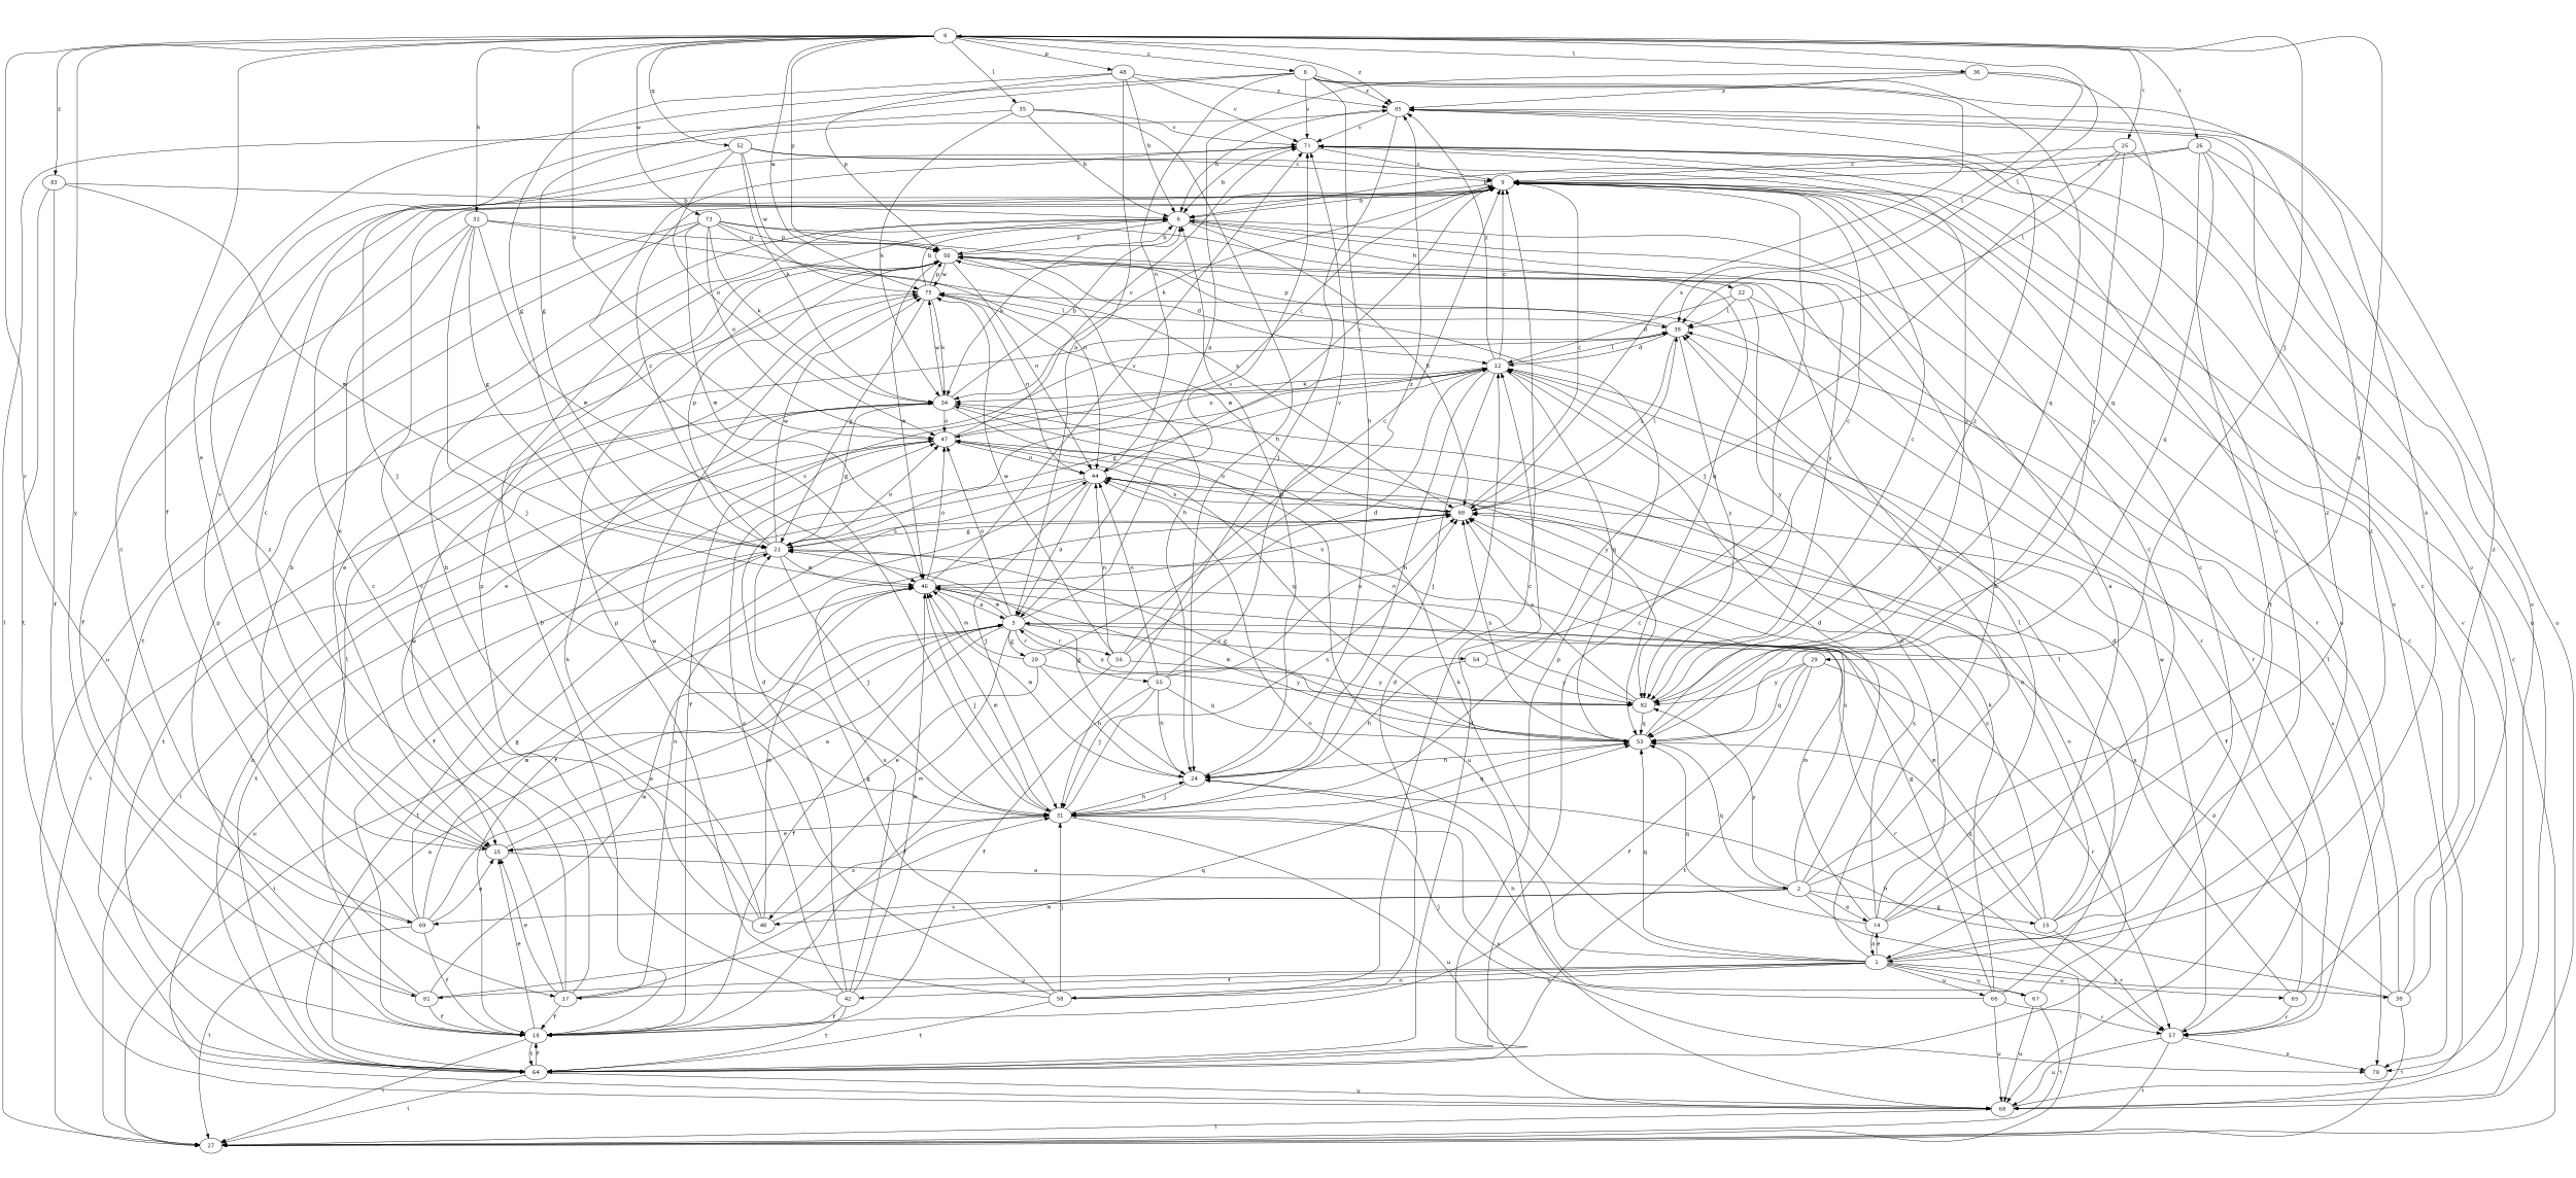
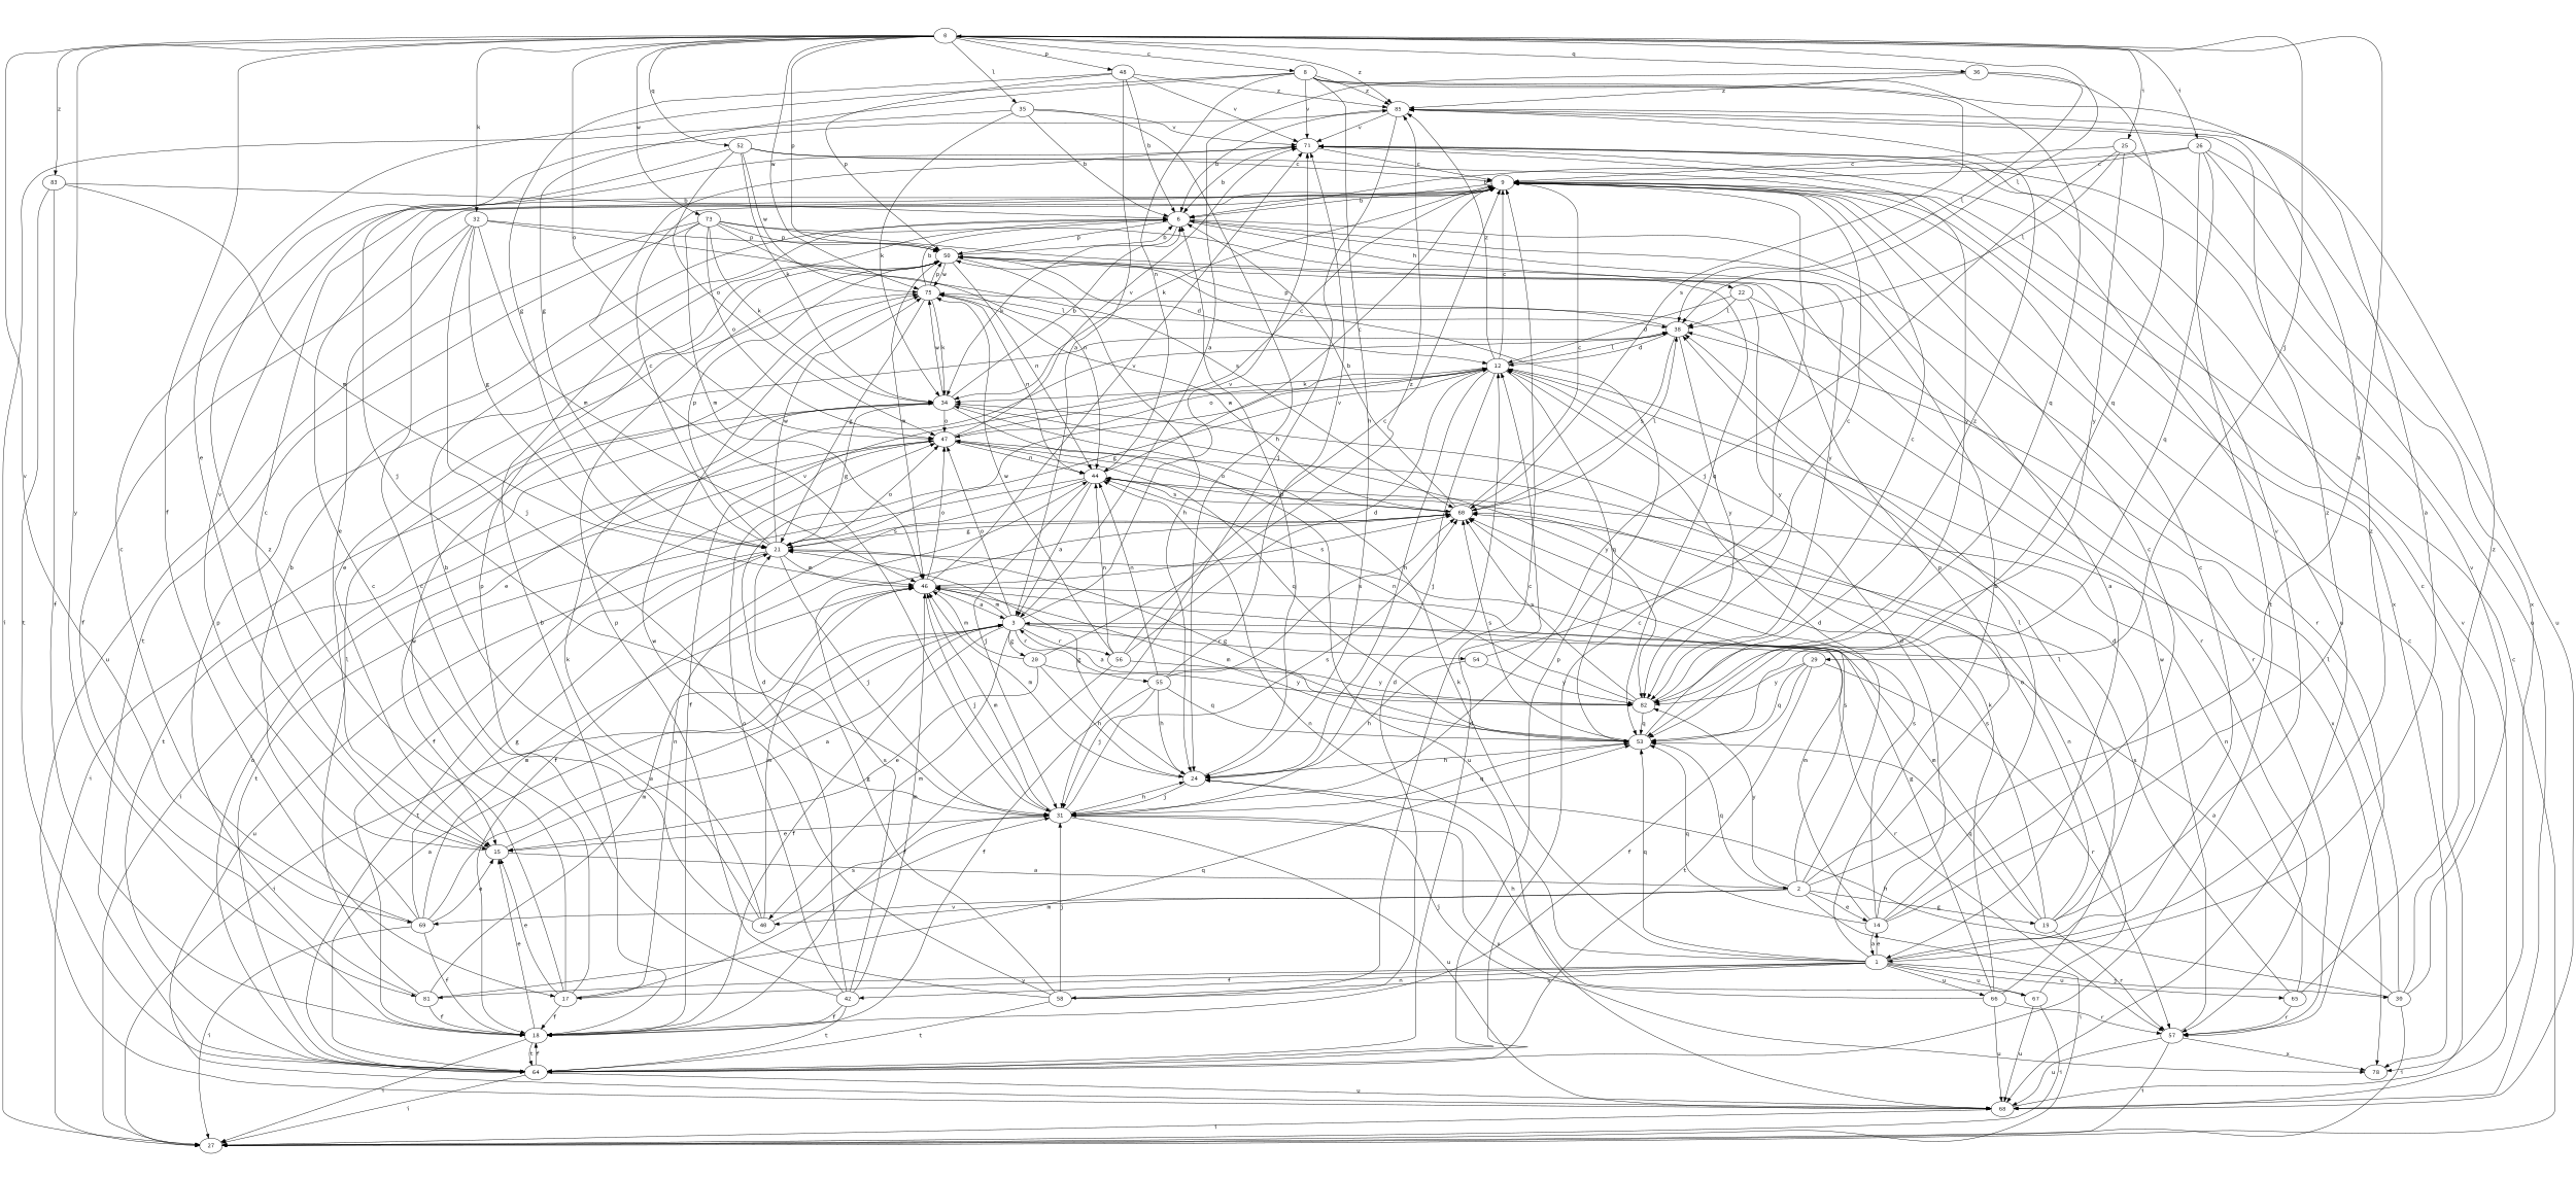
  strict digraph {
    fontname="Source Code Pro"
    node [fontname="Source Code Pro"]
    edge [fontname="Source Code Pro"]
    0
    8
    17
    25
    26
    29
    32
    35
    36
    38
    47
    48
    50
    52
    69
    73
    75
    81
    83
    85
    1
    44
    53
    60
    71
    15
    21
    24
    9
    18
    31
    82
    68
    6
    78
    64
    57
    n38 [label=46]
    34
    27
    3
    12
    14
    30
    42
    58
    65
    66
    67
    22
    2
    19
    40
    20
    54
    55
    56
    0 -> 8 [label=c]
    0 -> 17 [label=f]
    0 -> 25 [label=i]
    0 -> 26 [label=i]
    0 -> 29 [label=j]
    0 -> 32 [label=k]
    0 -> 35 [label=l]
-   0 -> 36 [label=l]
+   0 -> 36 [label=q]
    0 -> 38 [label=l]
    0 -> 47 [label=o]
    0 -> 48 [label=p]
    0 -> 50 [label=p]
    0 -> 52 [label=q]
    0 -> 69 [label=v]
    0 -> 73 [label=w]
    0 -> 75 [label=w]
    0 -> 81 [label=y]
    0 -> 83 [label=z]
    0 -> 85 [label=z]
    8 -> 85 [label=z]
    8 -> 1 [label=a]
    8 -> 44 [label=n]
    8 -> 53 [label=q]
    8 -> 60 [label=s]
    8 -> 71 [label=v]
    8 -> 15 [label=e]
    8 -> 21 [label=g]
    8 -> 24 [label=h]
    17 -> 75 [label=w]
    17 -> 85 [label=z]
    17 -> 44 [label=n]
    17 -> 15 [label=e]
    17 -> 9 [label=c]
    17 -> 18 [label=f]
    17 -> 31 [label=j]
    25 -> 38 [label=l]
    25 -> 9 [label=c]
    25 -> 31 [label=j]
    25 -> 82 [label=y]
    25 -> 68 [label=u]
    26 -> 53 [label=q]
    26 -> 9 [label=c]
    26 -> 68 [label=u]
    26 -> 6 [label=b]
    26 -> 78 [label=x]
    26 -> 64 [label=t]
    29 -> 53 [label=q]
    29 -> 18 [label=f]
    29 -> 82 [label=y]
    29 -> 64 [label=t]
    29 -> 57 [label=r]
    32 -> 50 [label=p]
    32 -> 60 [label=s]
    32 -> 15 [label=e]
    32 -> 21 [label=g]
    32 -> 18 [label=f]
    32 -> 31 [label=j]
    32 -> n38 [label=m]
    35 -> 71 [label=v]
    35 -> 24 [label=h]
    35 -> 6 [label=b]
    35 -> 34 [label=k]
    35 -> 27 [label=i]
    36 -> 38 [label=l]
    36 -> 85 [label=z]
    36 -> 53 [label=q]
    36 -> 3 [label=a]
    38 -> 50 [label=p]
    38 -> 60 [label=s]
    38 -> 15 [label=e]
    38 -> 82 [label=y]
    38 -> 12 [label=d]
    47 -> 44 [label=n]
    47 -> 53 [label=q]
    47 -> 71 [label=v]
    47 -> 9 [label=c]
    47 -> 18 [label=f]
    47 -> 27 [label=i]
    48 -> 50 [label=p]
    48 -> 85 [label=z]
    48 -> 71 [label=v]
    48 -> 21 [label=g]
    48 -> 6 [label=b]
    48 -> 3 [label=a]
    50 -> 75 [label=w]
    50 -> 44 [label=n]
    50 -> 24 [label=h]
    50 -> 6 [label=b]
    50 -> 57 [label=r]
    50 -> n38 [label=m]
    50 -> 12 [label=d]
    52 -> 47 [label=o]
    52 -> 75 [label=w]
    52 -> 9 [label=c]
    52 -> 31 [label=j]
    52 -> 78 [label=x]
    52 -> 34 [label=k]
    69 -> 15 [label=e]
    69 -> 21 [label=g]
    69 -> 9 [label=c]
    69 -> 18 [label=f]
    69 -> 6 [label=b]
    69 -> n38 [label=m]
    69 -> 27 [label=i]
    69 -> 3 [label=a]
    73 -> 47 [label=o]
    73 -> 50 [label=p]
    73 -> 44 [label=n]
    73 -> 53 [label=q]
    73 -> 82 [label=y]
    73 -> 68 [label=u]
    73 -> 64 [label=t]
    73 -> n38 [label=m]
    73 -> 34 [label=k]
    75 -> 38 [label=l]
    75 -> 50 [label=p]
    75 -> 44 [label=n]
    75 -> 15 [label=e]
    75 -> 21 [label=g]
    75 -> 6 [label=b]
    75 -> 34 [label=k]
    81 -> 38 [label=l]
    81 -> 50 [label=p]
    81 -> 53 [label=q]
    81 -> 18 [label=f]
    81 -> n38 [label=m]
    83 -> 18 [label=f]
    83 -> 6 [label=b]
    83 -> 64 [label=t]
    83 -> n38 [label=m]
    85 -> 71 [label=v]
    85 -> 31 [label=j]
    85 -> 6 [label=b]
    1 -> 17 [label=f]
    1 -> 81 [label=y]
    1 -> 85 [label=z]
    1 -> 44 [label=n]
    1 -> 53 [label=q]
    1 -> 9 [label=c]
    1 -> 6 [label=b]
    1 -> 34 [label=k]
    1 -> 14 [label=e]
    1 -> 30 [label=j]
    1 -> 42 [label=n]
    1 -> 58 [label=s]
    1 -> 65 [label=u]
    1 -> 66 [label=u]
    1 -> 67 [label=u]
    44 -> 60 [label=s]
    44 -> 9 [label=c]
    44 -> 18 [label=f]
    44 -> 31 [label=j]
    44 -> 64 [label=t]
    44 -> 3 [label=a]
    53 -> 85 [label=z]
    53 -> 60 [label=s]
    53 -> 21 [label=g]
    53 -> 24 [label=h]
    53 -> n38 [label=m]
    60 -> 38 [label=l]
    60 -> 47 [label=o]
    60 -> 75 [label=w]
    60 -> 21 [label=g]
    60 -> 9 [label=c]
-   6 -> 60 [label=b]
+   60 -> 6 [label=b]
    71 -> 9 [label=c]
    71 -> 82 [label=y]
    71 -> 68 [label=u]
    71 -> 6 [label=b]
    15 -> 71 [label=v]
    15 -> 9 [label=c]
    15 -> 3 [label=a]
    15 -> 2 [label=a]
    21 -> 47 [label=o]
    21 -> 50 [label=p]
    21 -> 75 [label=w]
    21 -> 60 [label=s]
    21 -> 9 [label=c]
    21 -> 31 [label=j]
    21 -> 68 [label=u]
    21 -> 64 [label=t]
    21 -> n38 [label=m]
    24 -> 21 [label=g]
    24 -> 31 [label=j]
    24 -> 6 [label=b]
    24 -> n38 [label=m]
    9 -> 6 [label=b]
    9 -> 34 [label=k]
    18 -> 15 [label=e]
    18 -> 6 [label=b]
    18 -> 64 [label=t]
    18 -> 27 [label=i]
    31 -> 53 [label=q]
    31 -> 60 [label=s]
    31 -> 71 [label=v]
    31 -> 15 [label=e]
    31 -> 24 [label=h]
    31 -> 68 [label=u]
    31 -> 78 [label=x]
    31 -> n38 [label=m]
    82 -> 44 [label=n]
    82 -> 53 [label=q]
    82 -> 60 [label=s]
    82 -> 9 [label=c]
    82 -> 3 [label=a]
    68 -> 71 [label=v]
    68 -> 9 [label=c]
    68 -> 27 [label=i]
    6 -> 50 [label=p]
    6 -> 1 [label=a]
    6 -> 57 [label=r]
    6 -> 34 [label=k]
    6 -> 22 [label=h]
    64 -> 47 [label=o]
    64 -> 50 [label=p]
    64 -> 9 [label=c]
    64 -> 18 [label=f]
    64 -> 68 [label=u]
    64 -> 27 [label=i]
    64 -> 3 [label=a]
    64 -> 12 [label=d]
    57 -> 75 [label=w]
    57 -> 68 [label=u]
    57 -> 78 [label=x]
    57 -> 27 [label=i]
    n38 -> 47 [label=o]
    n38 -> 60 [label=s]
    n38 -> 71 [label=v]
    n38 -> 31 [label=j]
    n38 -> 3 [label=a]
    34 -> 47 [label=o]
    34 -> 75 [label=w]
    34 -> 21 [label=g]
    34 -> 82 [label=y]
    34 -> 68 [label=u]
    34 -> 6 [label=b]
    34 -> 64 [label=t]
    34 -> 27 [label=i]
    27 -> 9 [label=c]
    3 -> 47 [label=o]
    3 -> 71 [label=v]
    3 -> 18 [label=f]
    3 -> 57 [label=r]
    3 -> n38 [label=m]
    3 -> 27 [label=i]
    3 -> 40 [label=m]
    3 -> 20 [label=g]
    3 -> 54 [label=r]
    3 -> 55 [label=r]
    3 -> 56 [label=r]
    12 -> 38 [label=l]
    12 -> 47 [label=o]
    12 -> 85 [label=z]
    12 -> 53 [label=q]
    12 -> 21 [label=g]
    12 -> 24 [label=h]
    12 -> 9 [label=c]
    12 -> 18 [label=f]
    12 -> 31 [label=j]
    12 -> 78 [label=x]
    12 -> 34 [label=k]
    14 -> 38 [label=l]
    14 -> 85 [label=z]
    14 -> 1 [label=a]
    14 -> 53 [label=q]
    14 -> 60 [label=s]
    14 -> 9 [label=c]
    14 -> n38 [label=m]
    14 -> 12 [label=d]
    30 -> 38 [label=l]
    30 -> 71 [label=v]
    30 -> 24 [label=h]
    30 -> 9 [label=c]
    30 -> 27 [label=i]
    30 -> 3 [label=a]
    42 -> 47 [label=o]
    42 -> 60 [label=s]
    42 -> 9 [label=c]
    42 -> 18 [label=f]
    42 -> 64 [label=t]
    42 -> n38 [label=m]
    42 -> 12 [label=d]
    58 -> 50 [label=p]
    58 -> 75 [label=w]
    58 -> 21 [label=g]
    58 -> 9 [label=c]
    58 -> 31 [label=j]
    58 -> 64 [label=t]
    58 -> 12 [label=d]
    65 -> 85 [label=z]
-   65 -> 44 [label=f]
+   65 -> 44 [label=n]
    65 -> 60 [label=s]
    65 -> 57 [label=r]
    66 -> 38 [label=l]
    66 -> 21 [label=g]
    66 -> 31 [label=j]
    66 -> 68 [label=u]
    66 -> 57 [label=r]
    66 -> 34 [label=k]
    67 -> 44 [label=n]
    67 -> 24 [label=h]
    67 -> 68 [label=u]
    67 -> 27 [label=i]
    22 -> 38 [label=l]
    22 -> 82 [label=y]
    22 -> 57 [label=r]
    22 -> 12 [label=d]
    2 -> 0 [label=a]
    2 -> 50 [label=p]
    2 -> 69 [label=v]
    2 -> 53 [label=q]
    2 -> 60 [label=s]
    2 -> 82 [label=y]
    2 -> 27 [label=i]
    2 -> 12 [label=d]
    2 -> 14 [label=e]
    2 -> 19 [label=g]
    2 -> 40 [label=m]
    19 -> 47 [label=o]
    19 -> 53 [label=q]
    19 -> 60 [label=s]
    19 -> 71 [label=v]
    19 -> 57 [label=r]
    19 -> n38 [label=m]
    19 -> 12 [label=d]
    40 -> 50 [label=p]
    40 -> 31 [label=s]
    40 -> 6 [label=b]
    40 -> n38 [label=m]
    40 -> 34 [label=k]
    20 -> 85 [label=z]
    20 -> 15 [label=e]
    20 -> 24 [label=h]
    20 -> 82 [label=y]
    20 -> n38 [label=m]
    54 -> 24 [label=h]
    54 -> 9 [label=c]
    54 -> 82 [label=y]
    55 -> 44 [label=n]
    55 -> 53 [label=q]
    55 -> 60 [label=s]
    55 -> 71 [label=v]
    55 -> 24 [label=h]
    55 -> 18 [label=f]
    55 -> 31 [label=j]
    56 -> 75 [label=w]
    56 -> 44 [label=n]
    56 -> 9 [label=c]
    56 -> 18 [label=f]
    56 -> 82 [label=y]
    56 -> 12 [label=d]
  }
